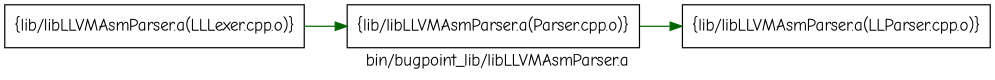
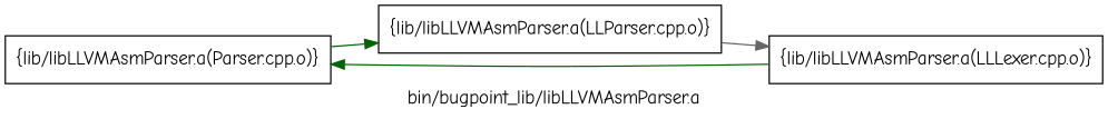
  digraph {
    fontname="Comic Neue"
    label="bin/bugpoint_lib/libLLVMAsmParser.a"
    rankdir=LR
    node [fontname="Comic Neue" group=0 shape=box]
    edge [color=darkgreen fontname="Comic Neue"]
    n1 [label="{lib/libLLVMAsmParser.a(Parser.cpp.o)}"]
    n2 [label="{lib/libLLVMAsmParser.a(LLParser.cpp.o)}"]
    n3 [label="{lib/libLLVMAsmParser.a(LLLexer.cpp.o)}"]
    subgraph sub_1 {
      rank=same
      n1
    }
    n1 -> n2
+   n2 -> n3 [color=gray40]
    n3 -> n1
  }
